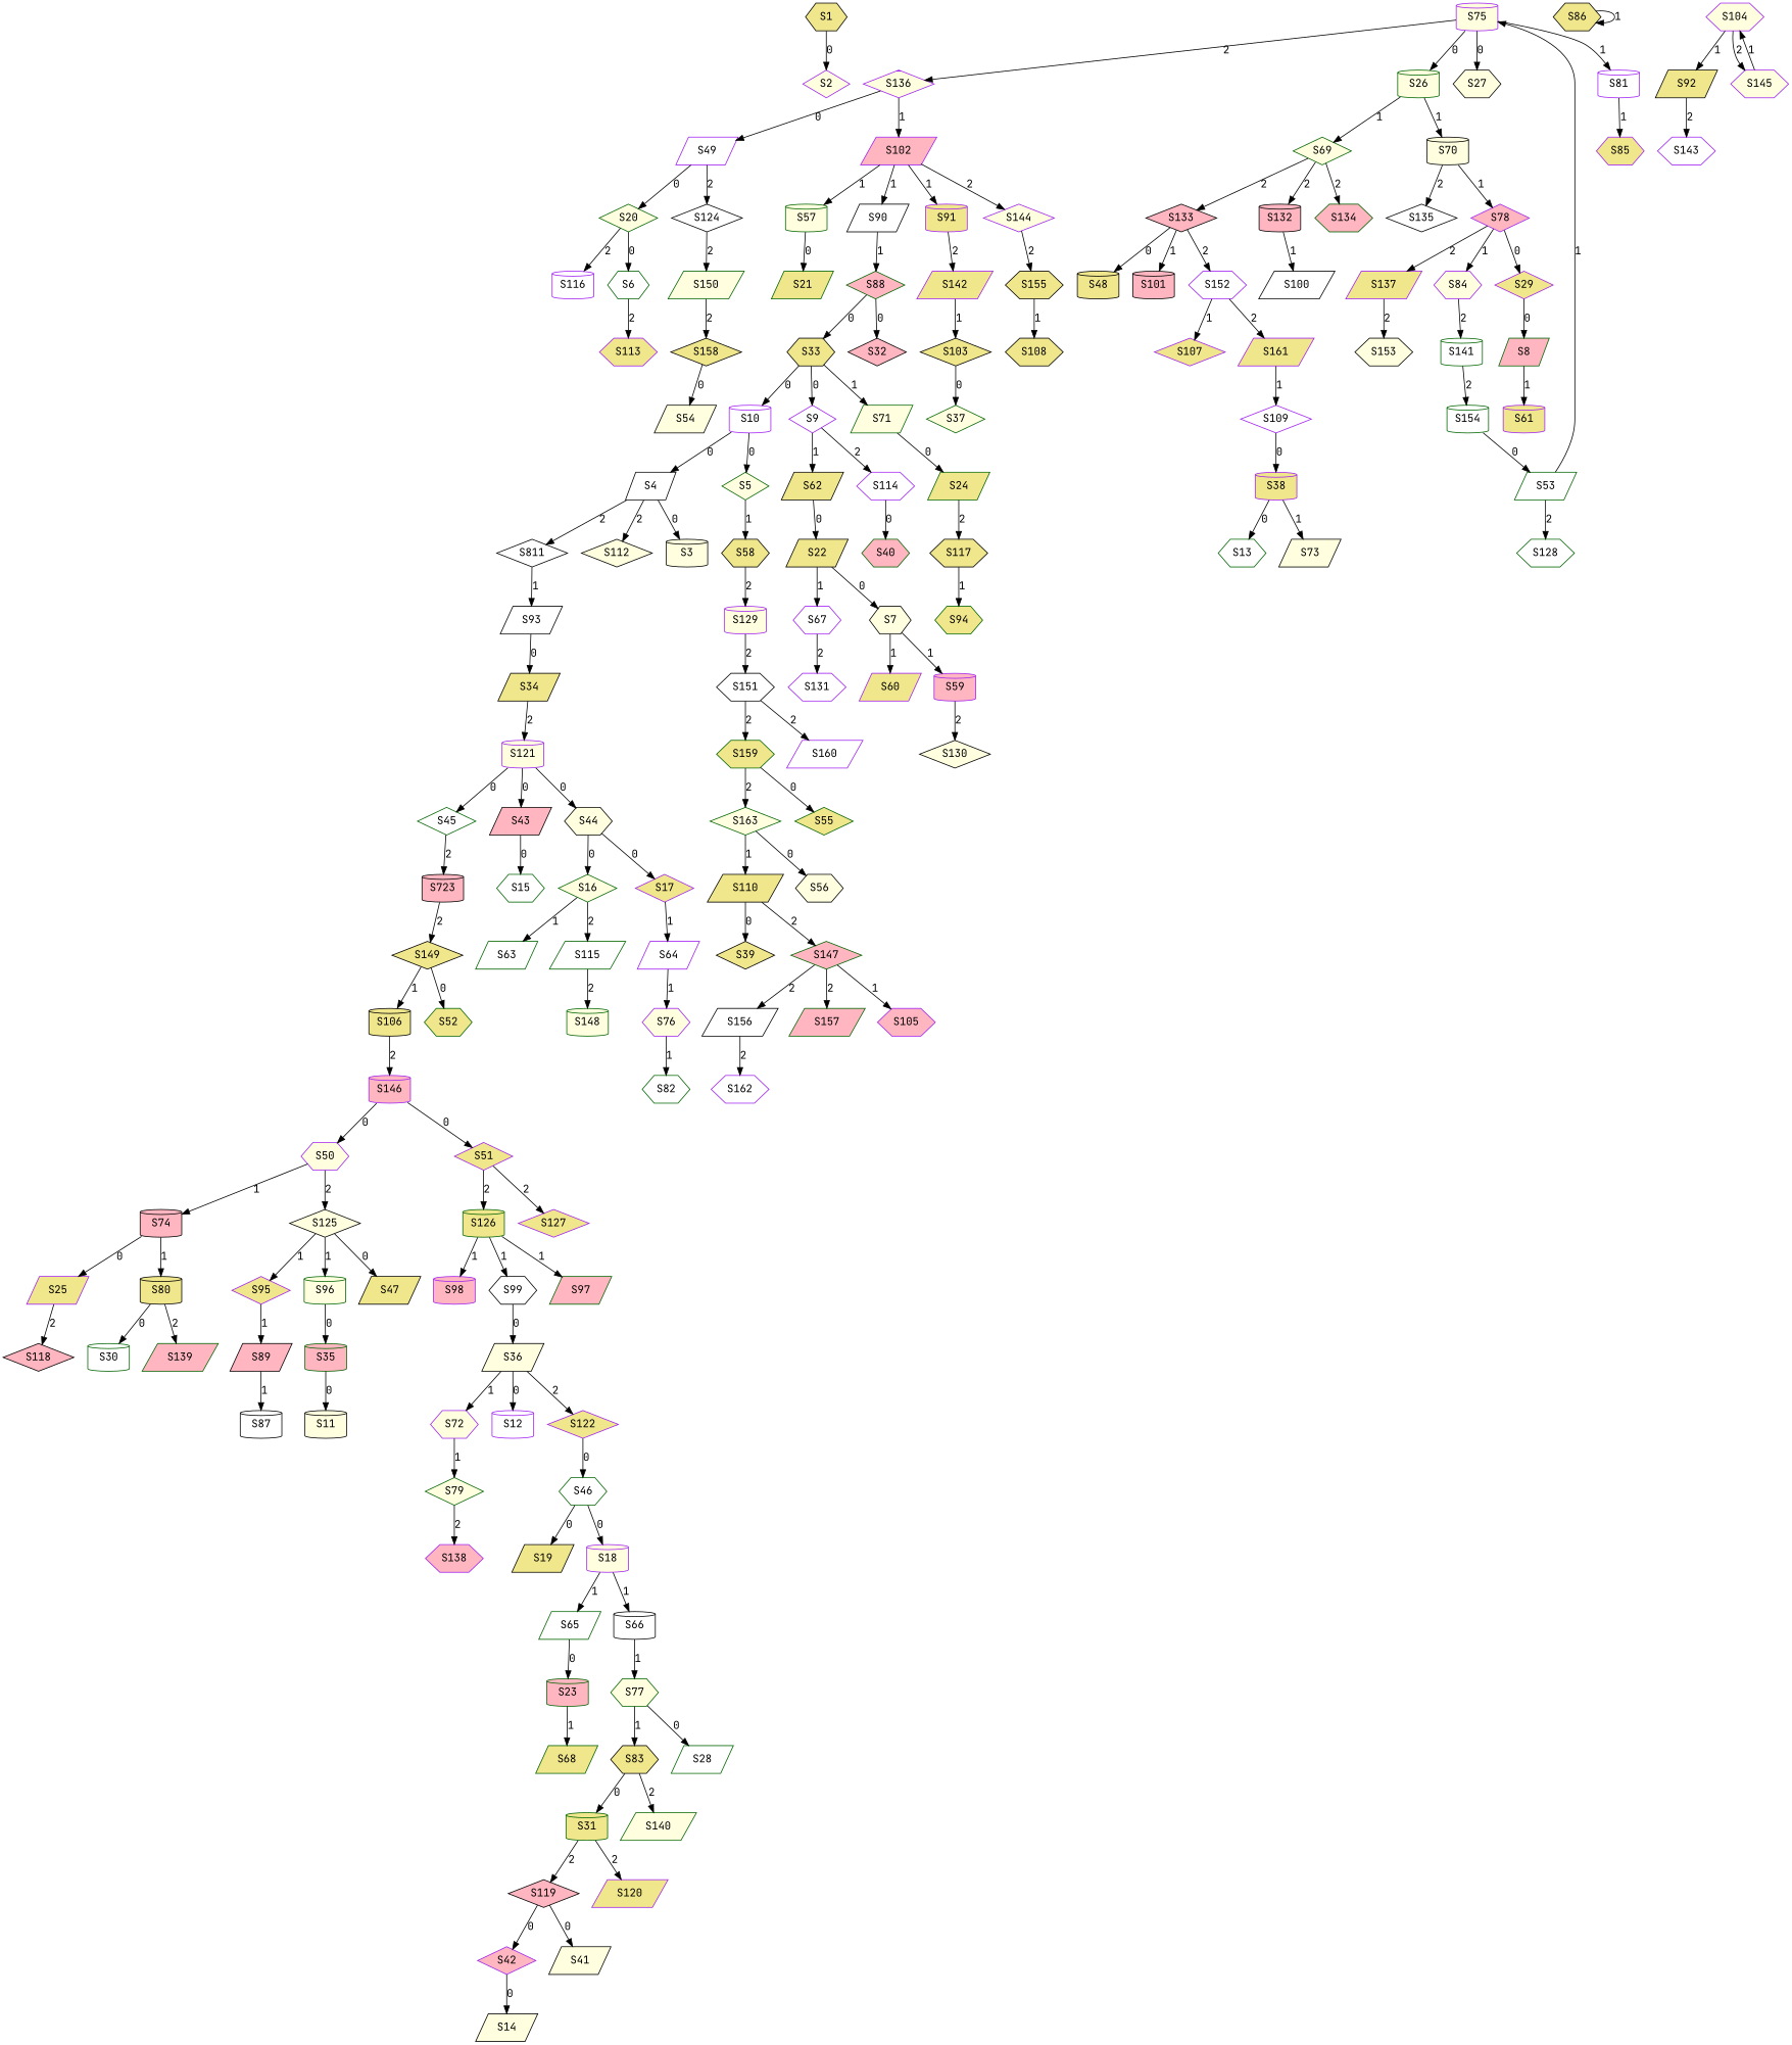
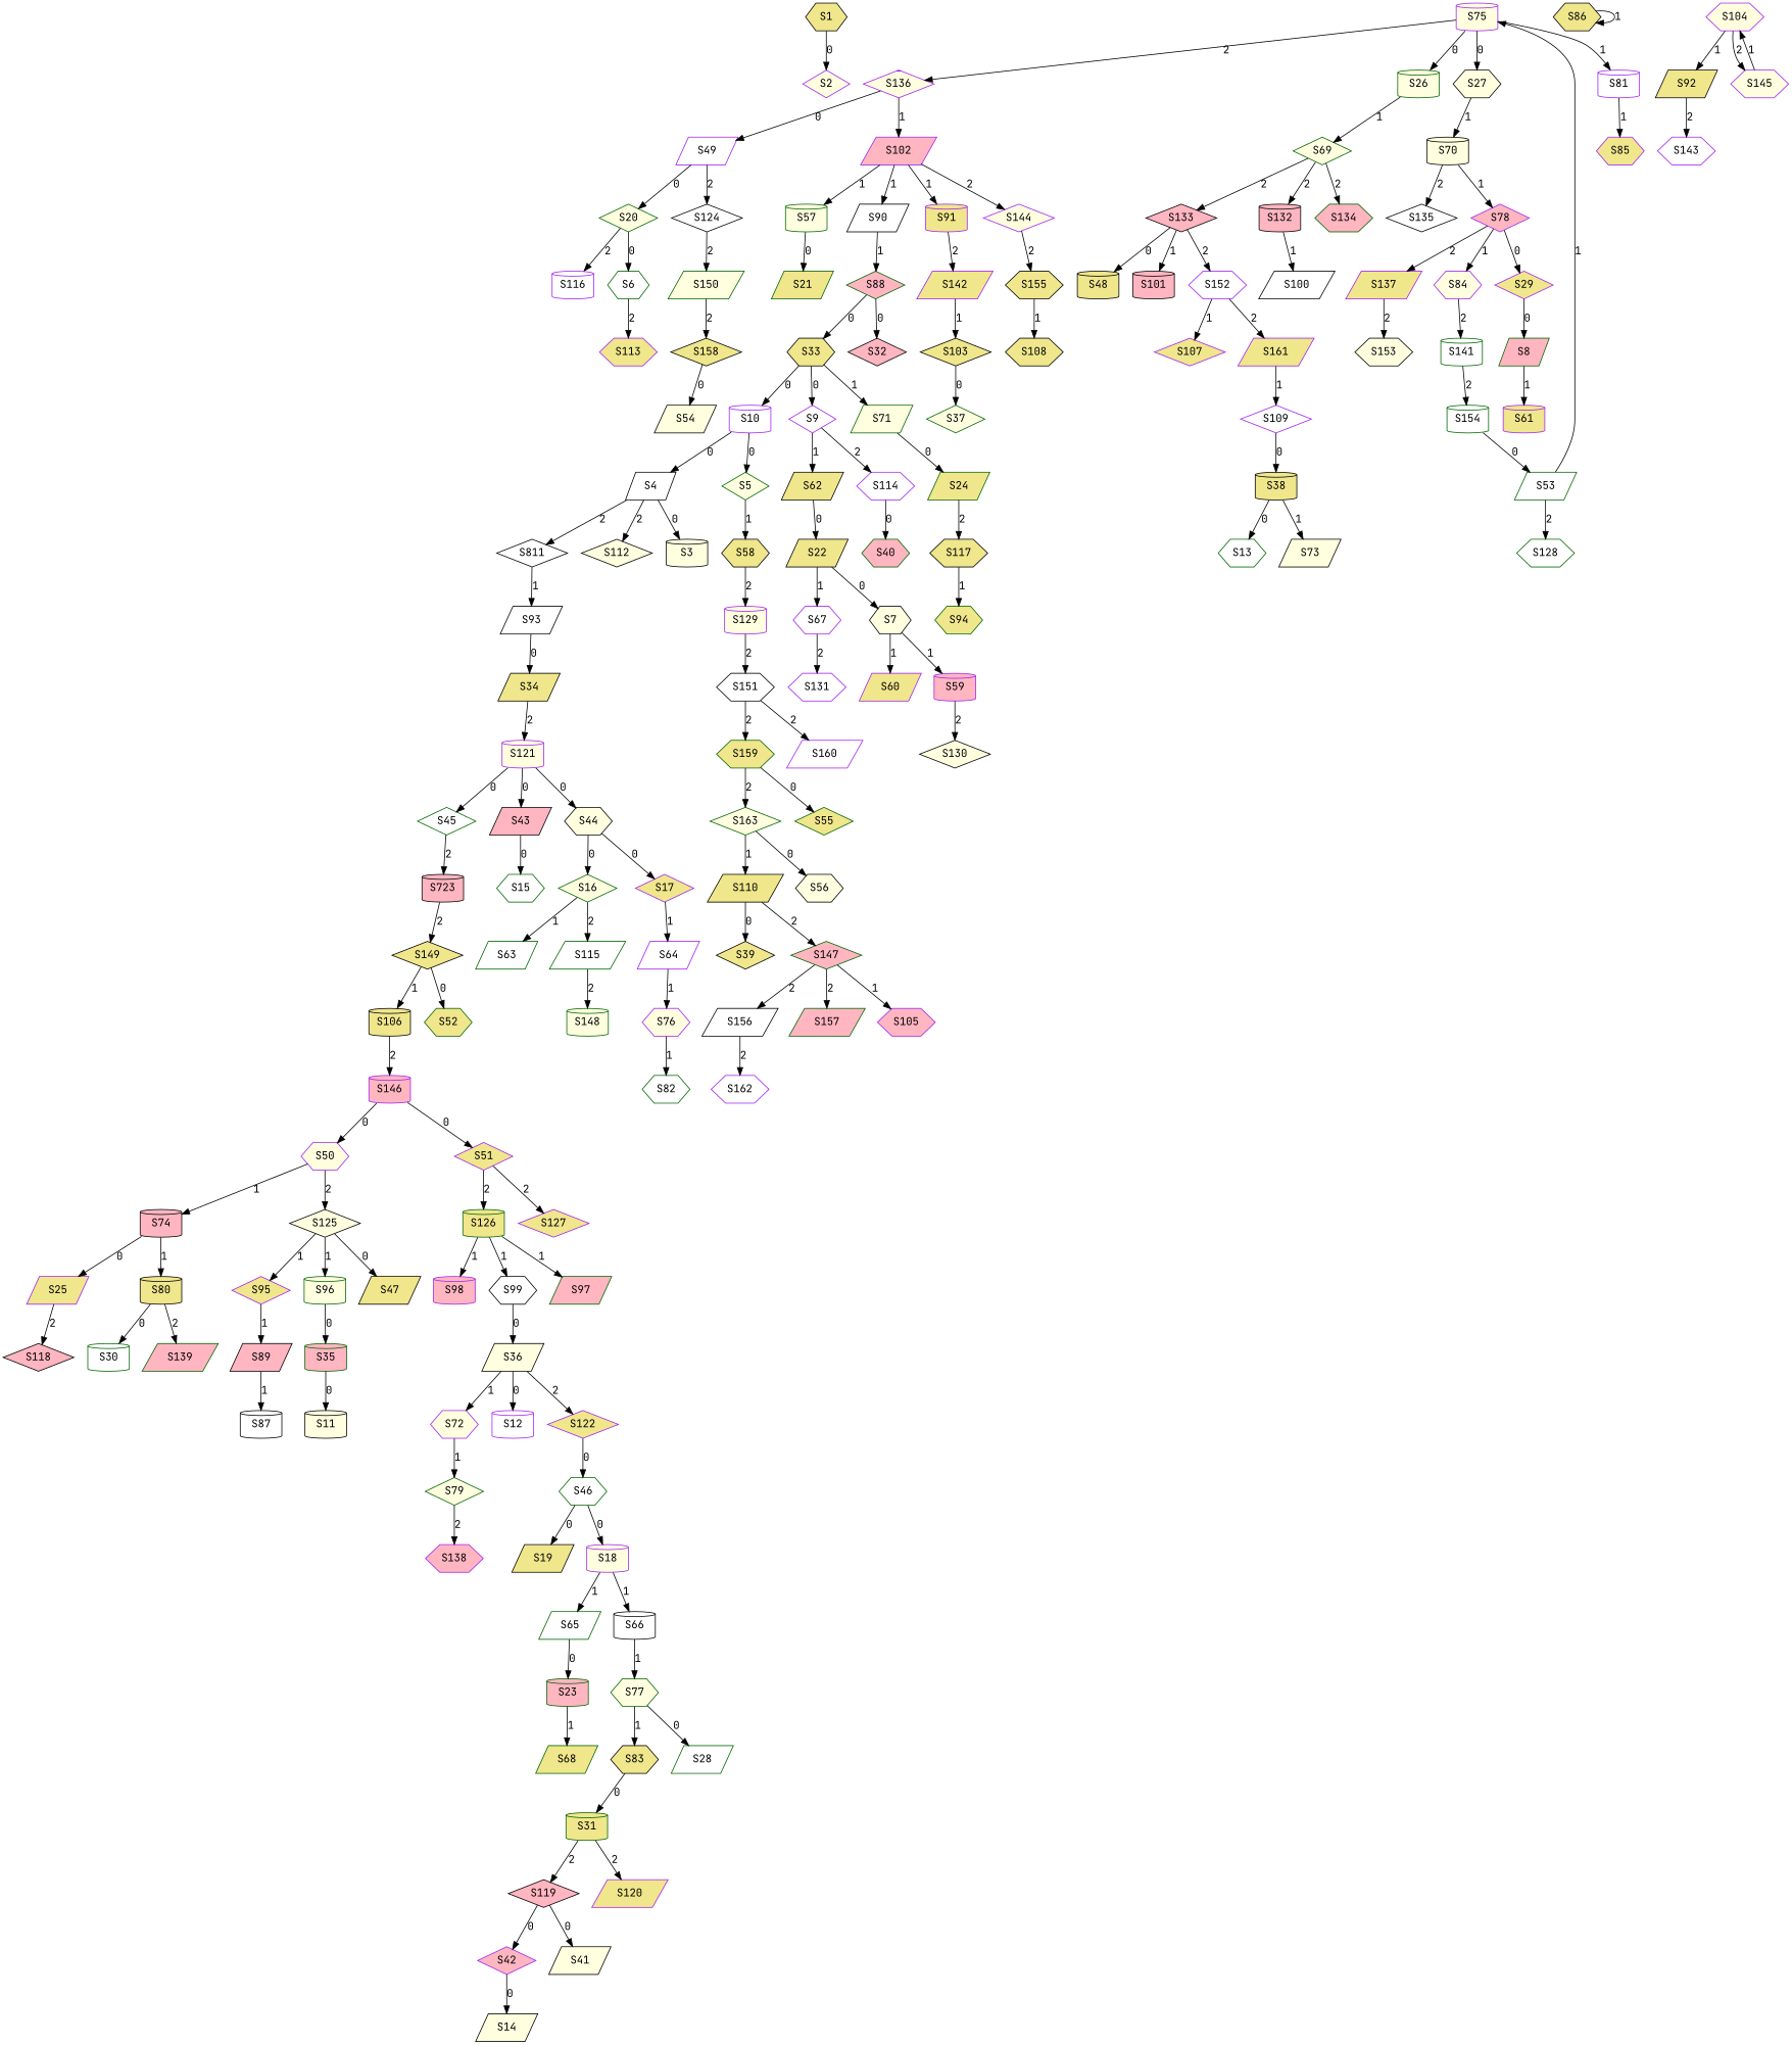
  strict digraph {
    fontname="JetBrains Mono"
    node [color=black fillcolor=khaki fontname="JetBrains Mono" shape=parallelogram style=filled]
    edge [fontname="JetBrains Mono"]
    S1 [shape=hexagon]
    S2 [color=purple fillcolor=lightyellow shape=diamond]
    S57 [color=darkgreen fillcolor=lightyellow shape=cylinder]
    S21 [color=darkgreen]
    S4 [fillcolor=white]
    S3 [fillcolor=lightyellow shape=cylinder]
    n7 [fillcolor=white label=S811 shape=diamond]
    S112 [fillcolor=lightyellow shape=diamond]
    S93 [fillcolor=white]
    S10 [color=purple fillcolor=white shape=cylinder]
    S5 [color=darkgreen fillcolor=lightyellow shape=diamond]
    S58 [shape=hexagon]
    S129 [color=purple fillcolor=lightyellow shape=cylinder]
    S20 [color=darkgreen fillcolor=lightyellow shape=diamond]
    S6 [color=darkgreen fillcolor=white shape=hexagon]
    S116 [color=purple fillcolor=white shape=cylinder]
    S113 [color=purple shape=hexagon]
    S7 [fillcolor=lightyellow shape=hexagon]
    S22
    S67 [color=purple fillcolor=white shape=hexagon]
    S59 [color=purple fillcolor=lightpink shape=cylinder]
    S60 [color=purple]
    S131 [color=purple fillcolor=white shape=hexagon]
    S130 [fillcolor=lightyellow shape=diamond]
    S29 [color=purple shape=diamond]
    S8 [color=darkgreen fillcolor=lightpink]
    S61 [color=purple shape=cylinder]
    S33 [shape=hexagon]
    S9 [color=purple fillcolor=white shape=diamond]
    S71 [color=darkgreen fillcolor=lightyellow]
    S62
    S114 [color=purple fillcolor=white shape=hexagon]
    S24 [color=darkgreen]
    S40 [color=darkgreen fillcolor=lightpink shape=hexagon]
    S35 [color=darkgreen fillcolor=lightpink shape=cylinder]
    S11 [fillcolor=lightyellow shape=cylinder]
    S36 [fillcolor=lightyellow]
    S12 [color=purple fillcolor=white shape=cylinder]
    S122 [color=purple shape=diamond]
    S72 [color=purple fillcolor=lightyellow shape=hexagon]
    S46 [color=darkgreen fillcolor=white shape=hexagon]
    S79 [color=darkgreen fillcolor=lightyellow shape=diamond]
-   S38 [color=purple shape=cylinder]
+   S38 [shape=cylinder]
    S13 [color=darkgreen fillcolor=white shape=hexagon]
    S73 [fillcolor=lightyellow]
    S42 [color=purple fillcolor=lightpink shape=diamond]
    S14 [fillcolor=lightyellow]
    S43 [fillcolor=lightpink]
    S15 [color=darkgreen fillcolor=white shape=hexagon]
    S44 [fillcolor=lightyellow shape=hexagon]
    S16 [color=darkgreen fillcolor=lightyellow shape=diamond]
    S17 [color=purple shape=diamond]
    S63 [color=darkgreen fillcolor=white]
    S115 [color=darkgreen fillcolor=white]
    S64 [color=purple fillcolor=white]
    S148 [color=darkgreen fillcolor=lightyellow shape=cylinder]
    S76 [color=purple fillcolor=lightyellow shape=hexagon]
    S18 [color=purple fillcolor=lightyellow shape=cylinder]
    S19
    S65 [color=darkgreen fillcolor=white]
    S66 [fillcolor=white shape=cylinder]
    S23 [color=darkgreen fillcolor=lightpink shape=cylinder]
    S77 [color=darkgreen fillcolor=lightyellow shape=hexagon]
    S49 [color=purple fillcolor=white]
    S124 [fillcolor=white shape=diamond]
    S150 [color=darkgreen fillcolor=lightyellow]
    S68 [color=darkgreen]
    S117 [shape=hexagon]
    S94 [color=darkgreen shape=hexagon]
    S74 [fillcolor=lightpink shape=cylinder]
    S25 [color=purple]
    S80 [shape=cylinder]
    S118 [fillcolor=lightpink shape=diamond]
    S30 [color=darkgreen fillcolor=white shape=cylinder]
    S139 [color=darkgreen fillcolor=lightpink]
    S75 [color=purple fillcolor=lightyellow shape=cylinder]
    S26 [color=darkgreen fillcolor=lightyellow shape=cylinder]
    S27 [fillcolor=lightyellow shape=hexagon]
    S136 [color=purple fillcolor=lightyellow shape=diamond]
    S81 [color=purple fillcolor=white shape=cylinder]
    S69 [color=darkgreen fillcolor=lightyellow shape=diamond]
    S70 [fillcolor=lightyellow shape=cylinder]
    S102 [color=purple fillcolor=lightpink]
    S85 [color=purple shape=hexagon]
    S133 [fillcolor=lightpink shape=diamond]
    S132 [fillcolor=lightpink shape=cylinder]
    S134 [color=darkgreen fillcolor=lightpink shape=hexagon]
    S78 [color=purple fillcolor=lightpink shape=diamond]
    S135 [fillcolor=white shape=diamond]
    S28 [color=darkgreen fillcolor=white]
    S83 [shape=hexagon]
    S31 [color=darkgreen shape=cylinder]
-   S140 [color=darkgreen fillcolor=lightyellow]
    S84 [color=purple fillcolor=lightyellow shape=hexagon]
    S137 [color=purple]
    S141 [color=darkgreen fillcolor=white shape=cylinder]
    S153 [fillcolor=lightyellow shape=hexagon]
    S119 [fillcolor=lightpink shape=diamond]
    S120 [color=purple]
    S41 [fillcolor=lightyellow]
    S88 [color=darkgreen fillcolor=lightpink shape=diamond]
    S32 [fillcolor=lightpink shape=diamond]
    S34
    S121 [color=purple fillcolor=lightyellow shape=cylinder]
    S45 [color=darkgreen fillcolor=white shape=diamond]
    S96 [color=darkgreen fillcolor=lightyellow shape=cylinder]
    S99 [fillcolor=white shape=hexagon]
    S103 [shape=diamond]
    S37 [color=darkgreen fillcolor=lightyellow shape=diamond]
    S109 [color=purple fillcolor=white shape=diamond]
    S39 [shape=diamond]
    S110
    S147 [color=darkgreen fillcolor=lightpink shape=diamond]
    S105 [color=purple fillcolor=lightpink shape=hexagon]
    S156 [fillcolor=white]
    S157 [color=darkgreen fillcolor=lightpink]
    n117 [fillcolor=lightpink label=S723 shape=cylinder]
    S149 [shape=diamond]
    S125 [fillcolor=lightyellow shape=diamond]
    S47
    S95 [color=purple shape=diamond]
    S89 [fillcolor=lightpink]
    S48 [shape=cylinder]
    S101 [fillcolor=lightpink shape=cylinder]
    S152 [color=purple fillcolor=white shape=hexagon]
    S107 [color=purple shape=diamond]
    S161 [color=purple]
    S90 [fillcolor=white]
    S91 [color=purple shape=cylinder]
    S144 [color=purple fillcolor=lightyellow shape=diamond]
    S146 [color=purple fillcolor=lightpink shape=cylinder]
    S50 [color=purple fillcolor=lightyellow shape=hexagon]
    S51 [color=purple shape=diamond]
    S126 [color=darkgreen shape=cylinder]
    S127 [color=purple shape=diamond]
    S97 [color=darkgreen fillcolor=lightpink]
    S98 [color=purple fillcolor=lightpink shape=cylinder]
    S52 [color=darkgreen shape=hexagon]
    S106 [shape=cylinder]
    S154 [color=darkgreen fillcolor=white shape=cylinder]
    S53 [color=darkgreen fillcolor=white]
    S128 [color=darkgreen fillcolor=white shape=hexagon]
    S158 [shape=diamond]
    S54 [fillcolor=lightyellow]
    S159 [color=darkgreen shape=hexagon]
    S55 [color=darkgreen shape=diamond]
    S163 [color=darkgreen fillcolor=lightyellow shape=diamond]
    S56 [fillcolor=lightyellow shape=hexagon]
    S151 [fillcolor=white shape=hexagon]
    S82 [color=darkgreen fillcolor=white shape=hexagon]
    S100 [fillcolor=white]
    S138 [color=purple fillcolor=lightpink shape=hexagon]
    S86 [shape=hexagon]
    S87 [fillcolor=white shape=cylinder]
    S142 [color=purple]
    S155 [shape=hexagon]
    S104 [color=purple fillcolor=lightyellow shape=hexagon]
    S92
    S145 [color=purple fillcolor=lightyellow shape=hexagon]
    S143 [color=purple fillcolor=white shape=hexagon]
    S162 [color=purple fillcolor=white shape=hexagon]
    S108 [shape=hexagon]
    S160 [color=purple fillcolor=white]
    S1 -> S2 [label=0]
    S57 -> S21 [label=0]
    S4 -> S3 [label=0]
    S4 -> n7 [label=2]
    S4 -> S112 [label=2]
    n7 -> S93 [label=1]
    S93 -> S34 [label=0]
    S10 -> S4 [label=0]
    S10 -> S5 [label=0]
    S5 -> S58 [label=1]
    S58 -> S129 [label=2]
    S129 -> S151 [label=2]
    S20 -> S6 [label=0]
    S20 -> S116 [label=2]
    S6 -> S113 [label=2]
    S7 -> S59 [label=1]
    S7 -> S60 [label=1]
    S22 -> S7 [label=0]
    S22 -> S67 [label=1]
    S67 -> S131 [label=2]
    S59 -> S130 [label=2]
    S29 -> S8 [label=0]
    S8 -> S61 [label=1]
    S33 -> S10 [label=0]
    S33 -> S9 [label=0]
    S33 -> S71 [label=1]
    S9 -> S62 [label=1]
    S9 -> S114 [label=2]
    S71 -> S24 [label=0]
    S62 -> S22 [label=0]
    S114 -> S40 [label=0]
    S24 -> S117 [label=2]
    S35 -> S11 [label=0]
    S36 -> S12 [label=0]
    S36 -> S122 [label=2]
    S36 -> S72 [label=1]
    S122 -> S46 [label=0]
    S72 -> S79 [label=1]
    S46 -> S18 [label=0]
    S46 -> S19 [label=0]
    S79 -> S138 [label=2]
    S38 -> S13 [label=0]
    S38 -> S73 [label=1]
    S42 -> S14 [label=0]
    S43 -> S15 [label=0]
    S44 -> S16 [label=0]
    S44 -> S17 [label=0]
    S16 -> S63 [label=1]
    S16 -> S115 [label=2]
    S17 -> S64 [label=1]
    S115 -> S148 [label=2]
    S64 -> S76 [label=1]
    S76 -> S82 [label=1]
    S18 -> S65 [label=1]
    S18 -> S66 [label=1]
    S65 -> S23 [label=0]
    S66 -> S77 [label=1]
    S23 -> S68 [label=1]
    S77 -> S28 [label=0]
    S77 -> S83 [label=1]
    S49 -> S20 [label=0]
    S49 -> S124 [label=2]
    S124 -> S150 [label=2]
    S150 -> S158 [label=2]
    S117 -> S94 [label=1]
    S74 -> S25 [label=0]
    S74 -> S80 [label=1]
    S25 -> S118 [label=2]
    S80 -> S30 [label=0]
    S80 -> S139 [label=2]
    S75 -> S26 [label=0]
    S75 -> S27 [label=0]
    S75 -> S136 [label=2]
    S75 -> S81 [label=1]
    S26 -> S69 [label=1]
-   S26 -> S70 [label=1]
+   S27 -> S70 [label=1]
    S136 -> S49 [label=0]
    S136 -> S102 [label=1]
    S81 -> S85 [label=1]
    S69 -> S133 [label=2]
    S69 -> S132 [label=2]
    S69 -> S134 [label=2]
    S70 -> S78 [label=1]
    S70 -> S135 [label=2]
    S102 -> S57 [label=1]
    S102 -> S90 [label=1]
    S102 -> S91 [label=1]
    S102 -> S144 [label=2]
    S133 -> S48 [label=0]
    S133 -> S101 [label=1]
    S133 -> S152 [label=2]
    S132 -> S100 [label=1]
    S78 -> S29 [label=0]
    S78 -> S84 [label=1]
    S78 -> S137 [label=2]
    S83 -> S31 [label=0]
-   S83 -> S140 [label=2]
    S31 -> S119 [label=2]
    S31 -> S120 [label=2]
    S84 -> S141 [label=2]
    S137 -> S153 [label=2]
    S141 -> S154 [label=2]
    S119 -> S42 [label=0]
    S119 -> S41 [label=0]
    S88 -> S33 [label=0]
    S88 -> S32 [label=0]
    S34 -> S121 [label=2]
    S121 -> S43 [label=0]
    S121 -> S44 [label=0]
    S121 -> S45 [label=0]
    S45 -> n117 [label=2]
    S96 -> S35 [label=0]
    S99 -> S36 [label=0]
    S103 -> S37 [label=0]
    S109 -> S38 [label=0]
    S110 -> S39 [label=0]
    S110 -> S147 [label=2]
    S147 -> S105 [label=1]
    S147 -> S156 [label=2]
    S147 -> S157 [label=2]
    S156 -> S162 [label=2]
    n117 -> S149 [label=2]
    S149 -> S52 [label=0]
    S149 -> S106 [label=1]
    S125 -> S96 [label=1]
    S125 -> S47 [label=0]
    S125 -> S95 [label=1]
    S95 -> S89 [label=1]
    S89 -> S87 [label=1]
    S152 -> S107 [label=1]
    S152 -> S161 [label=2]
    S161 -> S109 [label=1]
    S90 -> S88 [label=1]
    S91 -> S142 [label=2]
    S144 -> S155 [label=2]
    S146 -> S50 [label=0]
    S146 -> S51 [label=0]
    S50 -> S74 [label=1]
    S50 -> S125 [label=2]
    S51 -> S126 [label=2]
    S51 -> S127 [label=2]
    S126 -> S99 [label=1]
    S126 -> S97 [label=1]
    S126 -> S98 [label=1]
    S106 -> S146 [label=2]
    S154 -> S53 [label=0]
    S53 -> S75 [label=1]
    S53 -> S128 [label=2]
    S158 -> S54 [label=0]
    S159 -> S55 [label=0]
    S159 -> S163 [label=2]
    S163 -> S110 [label=1]
    S163 -> S56 [label=0]
    S151 -> S159 [label=2]
    S151 -> S160 [label=2]
    S86 -> S86 [label=1]
    S142 -> S103 [label=1]
    S155 -> S108 [label=1]
    S104 -> S92 [label=1]
    S104 -> S145 [label=2]
    S92 -> S143 [label=2]
    S145 -> S104 [label=1]
  }
